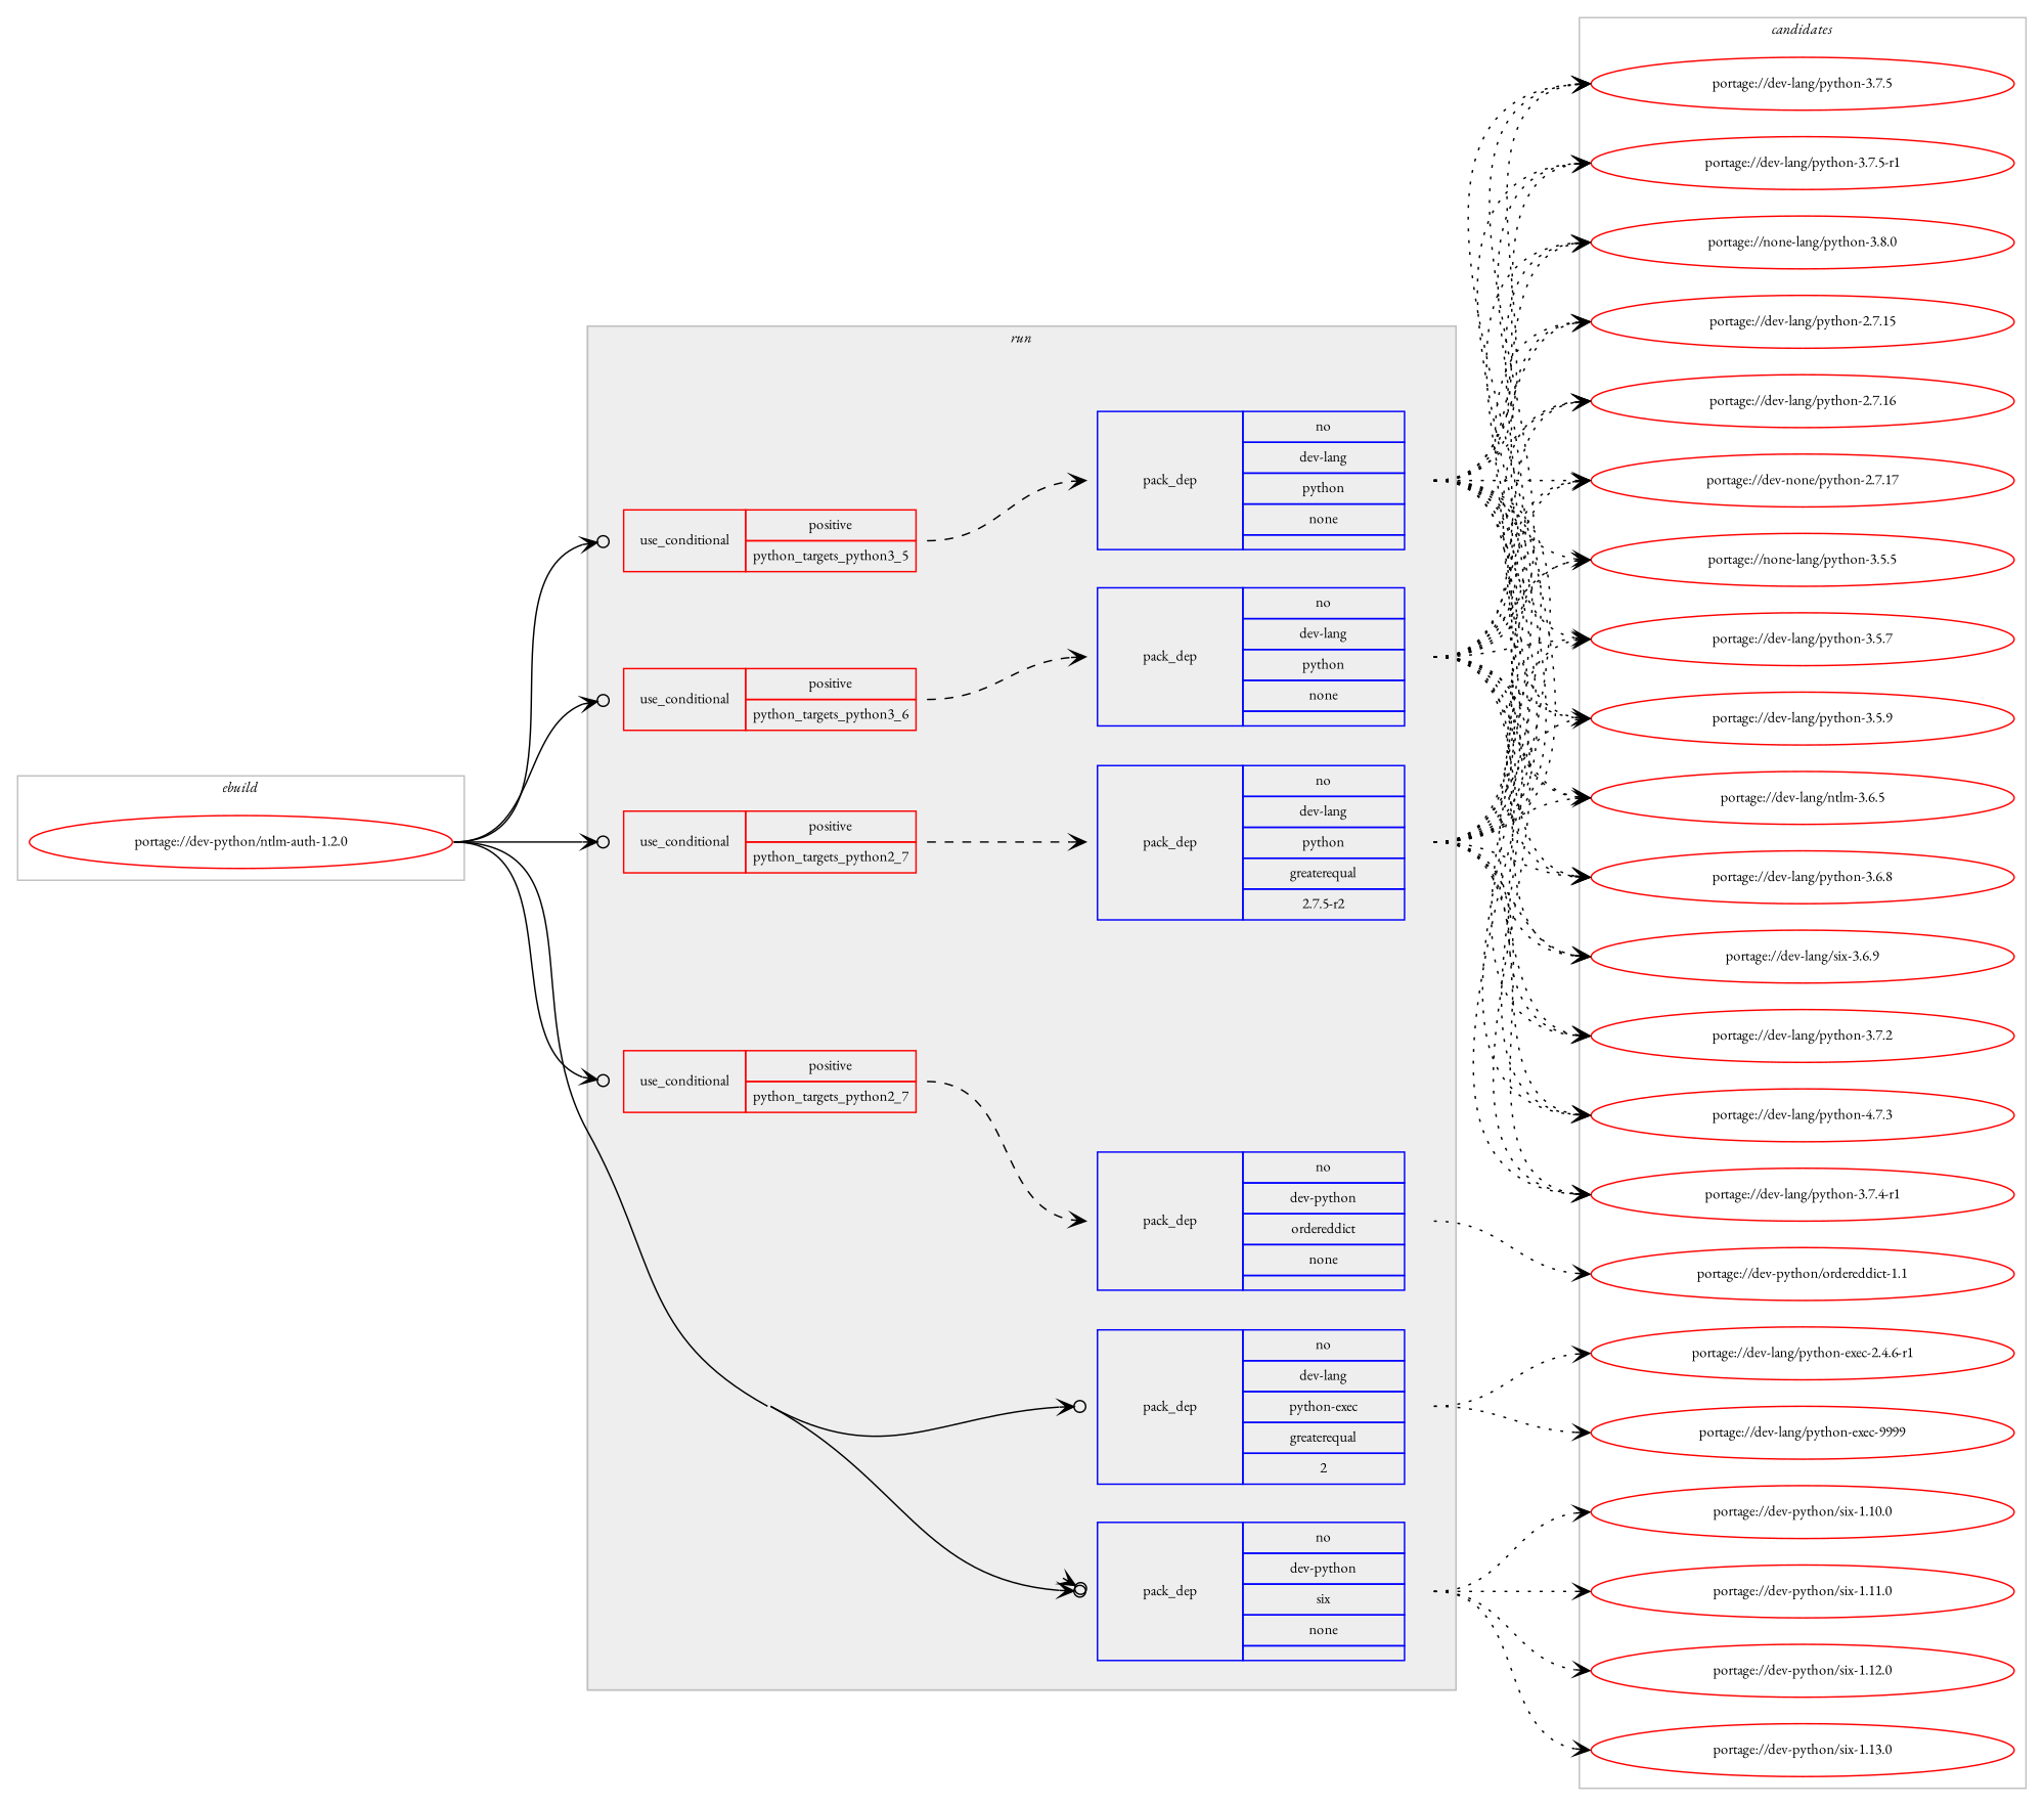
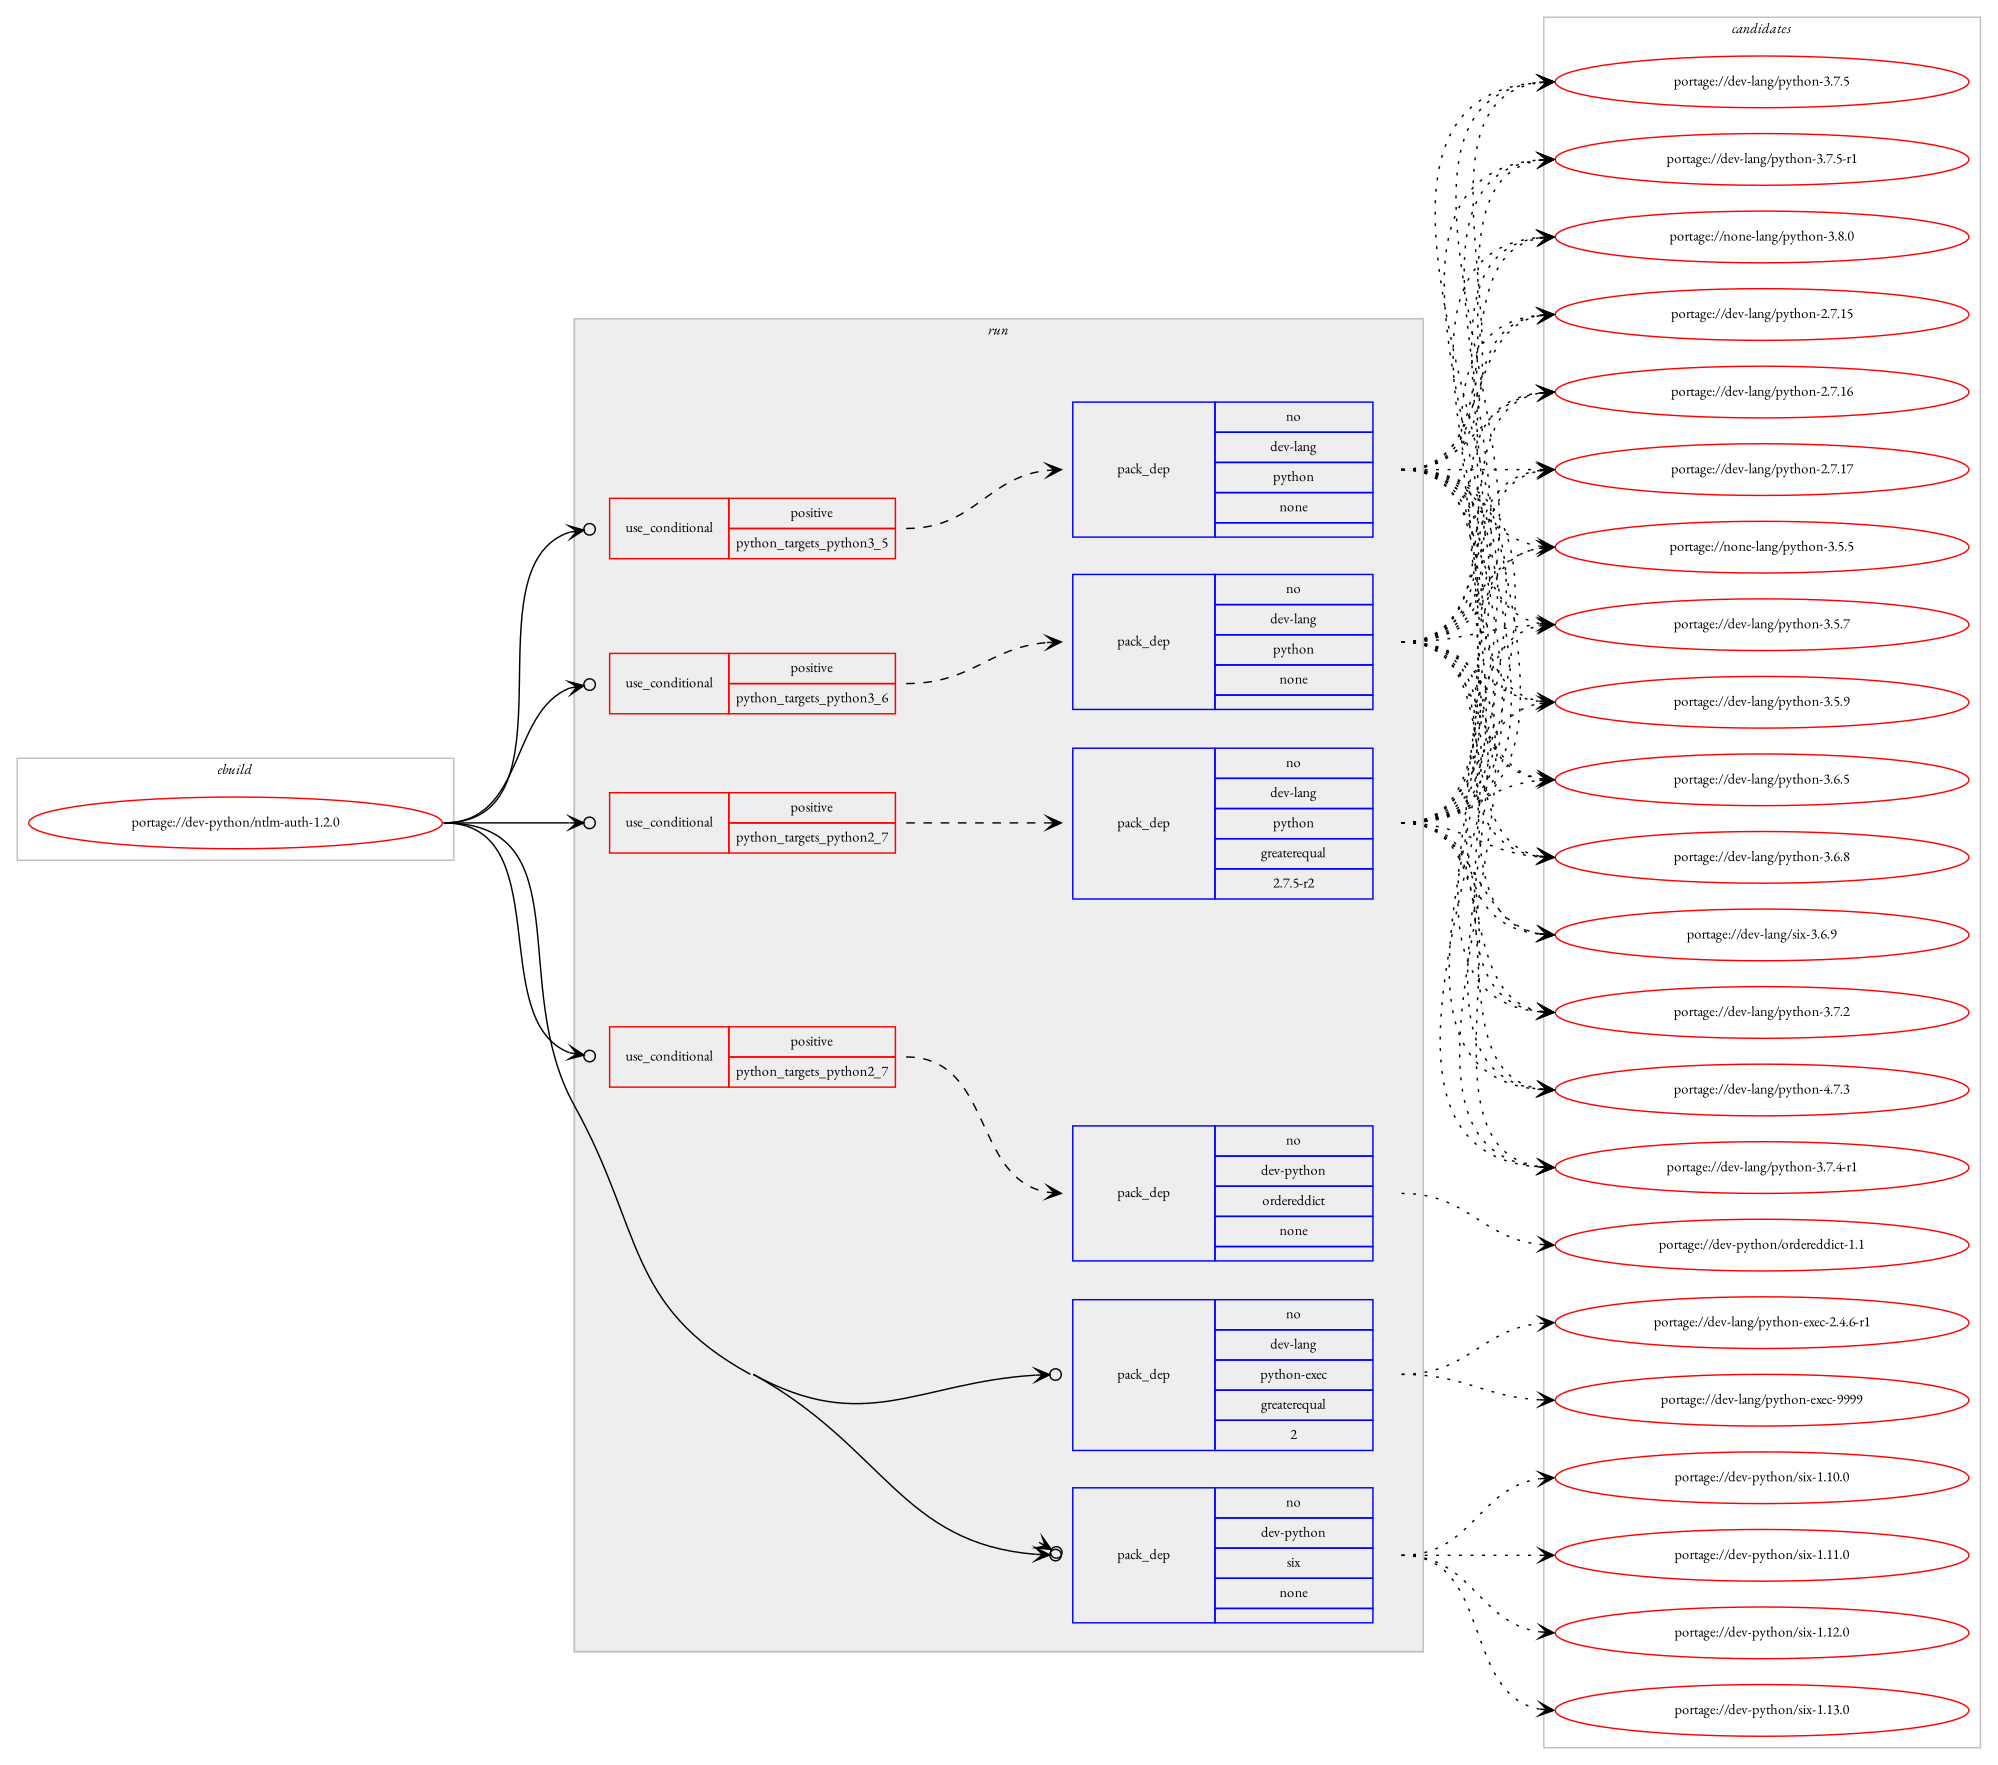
  digraph {
    compound=true
    concentrate=true
    fontname="EB Garamond"
    fontsize=10
    newrank=true
    rankdir=LR
    ranksep=1.5
    node [color=red fontname="EB Garamond" fontsize=10]
    edge [arrowhead=vee fontname="EB Garamond" headport=w style=dotted tailport=e weight=100]
    n1 [label="portage://dev-python/ntlm-auth-1.2.0" width=4]
    n2 [color=blue label=<<TABLE BORDER="0" CELLBORDER="1" CELLSPACING="0" CELLPADDING="4" WIDTH="220"><TR><TD ROWSPAN="6" CELLPADDING="30">pack_dep</TD></TR><TR><TD WIDTH="110">no</TD></TR><TR><TD>dev-lang</TD></TR><TR><TD>python</TD></TR><TR><TD>greaterequal</TD></TR><TR><TD>2.7.5-r2</TD></TR></TABLE>> shape=none]
    n3 [label=<<TABLE BORDER="0" CELLBORDER="1" CELLSPACING="0" CELLPADDING="4"><TR><TD ROWSPAN="3" CELLPADDING="10">use_conditional</TD></TR><TR><TD>positive</TD></TR><TR><TD>python_targets_python2_7</TD></TR></TABLE>> shape=none]
    n4 [color=blue label=<<TABLE BORDER="0" CELLBORDER="1" CELLSPACING="0" CELLPADDING="4" WIDTH="220"><TR><TD ROWSPAN="6" CELLPADDING="30">pack_dep</TD></TR><TR><TD WIDTH="110">no</TD></TR><TR><TD>dev-python</TD></TR><TR><TD>ordereddict</TD></TR><TR><TD>none</TD></TR><TR><TD></TD></TR></TABLE>> shape=none]
    n5 [label=<<TABLE BORDER="0" CELLBORDER="1" CELLSPACING="0" CELLPADDING="4"><TR><TD ROWSPAN="3" CELLPADDING="10">use_conditional</TD></TR><TR><TD>positive</TD></TR><TR><TD>python_targets_python2_7</TD></TR></TABLE>> shape=none]
    n6 [color=blue label=<<TABLE BORDER="0" CELLBORDER="1" CELLSPACING="0" CELLPADDING="4" WIDTH="220"><TR><TD ROWSPAN="6" CELLPADDING="30">pack_dep</TD></TR><TR><TD WIDTH="110">no</TD></TR><TR><TD>dev-lang</TD></TR><TR><TD>python</TD></TR><TR><TD>none</TD></TR><TR><TD></TD></TR></TABLE>> shape=none]
    n7 [label=<<TABLE BORDER="0" CELLBORDER="1" CELLSPACING="0" CELLPADDING="4"><TR><TD ROWSPAN="3" CELLPADDING="10">use_conditional</TD></TR><TR><TD>positive</TD></TR><TR><TD>python_targets_python3_5</TD></TR></TABLE>> shape=none]
    n8 [color=blue label=<<TABLE BORDER="0" CELLBORDER="1" CELLSPACING="0" CELLPADDING="4" WIDTH="220"><TR><TD ROWSPAN="6" CELLPADDING="30">pack_dep</TD></TR><TR><TD WIDTH="110">no</TD></TR><TR><TD>dev-lang</TD></TR><TR><TD>python</TD></TR><TR><TD>none</TD></TR><TR><TD></TD></TR></TABLE>> shape=none]
    n9 [label=<<TABLE BORDER="0" CELLBORDER="1" CELLSPACING="0" CELLPADDING="4"><TR><TD ROWSPAN="3" CELLPADDING="10">use_conditional</TD></TR><TR><TD>positive</TD></TR><TR><TD>python_targets_python3_6</TD></TR></TABLE>> shape=none]
    n10 [color=blue label=<<TABLE BORDER="0" CELLBORDER="1" CELLSPACING="0" CELLPADDING="4" WIDTH="220"><TR><TD ROWSPAN="6" CELLPADDING="30">pack_dep</TD></TR><TR><TD WIDTH="110">no</TD></TR><TR><TD>dev-lang</TD></TR><TR><TD>python-exec</TD></TR><TR><TD>greaterequal</TD></TR><TR><TD>2</TD></TR></TABLE>> shape=none]
    n11 [color=blue label=<<TABLE BORDER="0" CELLBORDER="1" CELLSPACING="0" CELLPADDING="4" WIDTH="220"><TR><TD ROWSPAN="6" CELLPADDING="30">pack_dep</TD></TR><TR><TD WIDTH="110">no</TD></TR><TR><TD>dev-python</TD></TR><TR><TD>six</TD></TR><TR><TD>none</TD></TR><TR><TD></TD></TR></TABLE>> shape=none]
    n12 [label="portage://dev-lang/python-2.7.15" width=4]
    n13 [label="portage://dev-lang/python-2.7.16" width=4]
-   n14 [label="portage://dev-none/python-2.7.17" width=4]
+   n14 [label="portage://dev-lang/python-2.7.17" width=4]
    n15 [label="portage://none-lang/python-3.5.5" width=4]
    n16 [label="portage://dev-lang/python-3.5.7" width=4]
    n17 [label="portage://dev-lang/python-3.5.9" width=4]
-   n18 [label="portage://dev-lang/ntlm-3.6.5" width=4]
+   n18 [label="portage://dev-lang/python-3.6.5" width=4]
    n19 [label="portage://dev-lang/python-3.6.8" width=4]
    n20 [label="portage://dev-lang/six-3.6.9" width=4]
    n21 [label="portage://dev-lang/python-3.7.2" width=4]
    n22 [label="portage://dev-lang/python-4.7.3" width=4]
    n23 [label="portage://dev-lang/python-3.7.4-r1" width=4]
    n24 [label="portage://dev-lang/python-3.7.5" width=4]
    n25 [label="portage://dev-lang/python-3.7.5-r1" width=4]
    n26 [label="portage://none-lang/python-3.8.0" width=4]
    n27 [label="portage://dev-python/ordereddict-1.1" width=4]
    n28 [label="portage://dev-lang/python-exec-2.4.6-r1" width=4]
    n29 [label="portage://dev-lang/python-exec-9999" width=4]
    n30 [label="portage://dev-python/six-1.10.0" width=4]
    n31 [label="portage://dev-python/six-1.11.0" width=4]
    n32 [label="portage://dev-python/six-1.12.0" width=4]
    n33 [label="portage://dev-python/six-1.13.0" width=4]
    subgraph cluster_1 {
      color=gray
      label=<<i>ebuild</i>>
      rank=same
      n1
    }
    subgraph cluster_2 {
      color=gray
      label=<<i>dependencies</i>>
      subgraph cluster_3 {
        color=gray
        fillcolor="#eeeeee"
        label=<<i>compile</i>>
        style=filled
      }
      subgraph cluster_4 {
        color=gray
        fillcolor="#eeeeee"
        label=<<i>compile and run</i>>
        style=filled
        subgraph sub_5 {
          color=gray
          fillcolor="#eeeeee"
          label=<<i>compile and run</i>>
          style=filled
          n3
          subgraph sub_6 {
            color=gray
            fillcolor="#eeeeee"
            label=<<i>compile and run</i>>
            style=filled
            n2
          }
        }
        subgraph sub_7 {
          color=gray
          fillcolor="#eeeeee"
          label=<<i>compile and run</i>>
          style=filled
          n5
          subgraph sub_8 {
            color=gray
            fillcolor="#eeeeee"
            label=<<i>compile and run</i>>
            style=filled
            n4
          }
        }
        subgraph sub_9 {
          color=gray
          fillcolor="#eeeeee"
          label=<<i>compile and run</i>>
          style=filled
          n7
          subgraph sub_10 {
            color=gray
            fillcolor="#eeeeee"
            label=<<i>compile and run</i>>
            style=filled
            n6
          }
        }
        subgraph sub_11 {
          color=gray
          fillcolor="#eeeeee"
          label=<<i>compile and run</i>>
          style=filled
          n9
          subgraph sub_12 {
            color=gray
            fillcolor="#eeeeee"
            label=<<i>compile and run</i>>
            style=filled
            n8
          }
        }
        subgraph sub_13 {
          color=gray
          fillcolor="#eeeeee"
          label=<<i>compile and run</i>>
          style=filled
          n10
        }
        subgraph sub_14 {
          color=gray
          fillcolor="#eeeeee"
          label=<<i>compile and run</i>>
          style=filled
          n11
        }
      }
      subgraph cluster_15 {
        color=gray
        fillcolor="#eeeeee"
        label=<<i>run</i>>
        style=filled
      }
    }
    subgraph cluster_16 {
      color=gray
      label=<<i>candidates</i>>
      rank=same
      subgraph sub_17 {
        color=black
        label=<<i>candidates</i>>
        nodesep=1
        rank=same
        n12
        n13
        n14
        n15
        n16
        n17
        n18
        n19
        n20
        n21
        n22
        n23
        n24
        n25
        n26
      }
      subgraph sub_18 {
        color=black
        label=<<i>candidates</i>>
        nodesep=1
        rank=same
        n27
      }
      subgraph sub_19 {
        color=black
        label=<<i>candidates</i>>
        nodesep=1
        rank=same
        n12
        n13
        n14
        n15
        n16
        n17
        n18
        n19
        n20
        n21
        n22
        n23
        n24
        n25
        n26
      }
      subgraph sub_20 {
        color=black
        label=<<i>candidates</i>>
        nodesep=1
        rank=same
        n12
        n13
        n14
        n15
        n16
        n17
        n18
        n19
        n20
        n21
        n22
        n23
        n24
        n25
        n26
      }
      subgraph sub_21 {
        color=black
        label=<<i>candidates</i>>
        nodesep=1
        rank=same
        n28
        n29
      }
      subgraph sub_22 {
        color=black
        label=<<i>candidates</i>>
        nodesep=1
        rank=same
        n30
        n31
        n32
        n33
      }
    }
    n1 -> n3 [arrowhead=odotvee style=solid weight=20]
    n1 -> n5 [arrowhead=odotvee style=solid weight=20]
    n1 -> n7 [arrowhead=odotvee style=solid weight=20]
    n1 -> n9 [arrowhead=odotvee style=solid weight=20]
    n1 -> n10 [arrowhead=odotvee style=solid weight=20]
    n1 -> n11 [arrowhead=odotvee style=solid weight=20]
    n2 -> n12
    n2 -> n13
    n2 -> n14
    n2 -> n15
    n2 -> n16
    n2 -> n17
    n2 -> n18
    n2 -> n19
    n2 -> n20
    n2 -> n21
    n2 -> n22
    n2 -> n23
    n2 -> n24
    n2 -> n25
    n2 -> n26
    n3 -> n2 [style=dashed weight=20]
    n4 -> n27
    n5 -> n4 [style=dashed weight=20]
    n6 -> n12
    n6 -> n13
    n6 -> n14
    n6 -> n15
    n6 -> n16
    n6 -> n17
    n6 -> n18
    n6 -> n19
    n6 -> n20
    n6 -> n21
    n6 -> n22
    n6 -> n23
    n6 -> n24
    n6 -> n25
    n6 -> n26
    n7 -> n6 [style=dashed weight=20]
    n8 -> n12
    n8 -> n13
    n8 -> n14
    n8 -> n15
    n8 -> n16
    n8 -> n17
    n8 -> n18
    n8 -> n19
    n8 -> n20
    n8 -> n21
    n8 -> n22
    n8 -> n23
    n8 -> n24
    n8 -> n25
    n8 -> n26
    n9 -> n8 [style=dashed weight=20]
    n10 -> n28
    n10 -> n29
    n11 -> n30
    n11 -> n31
    n11 -> n32
    n11 -> n33
  }
